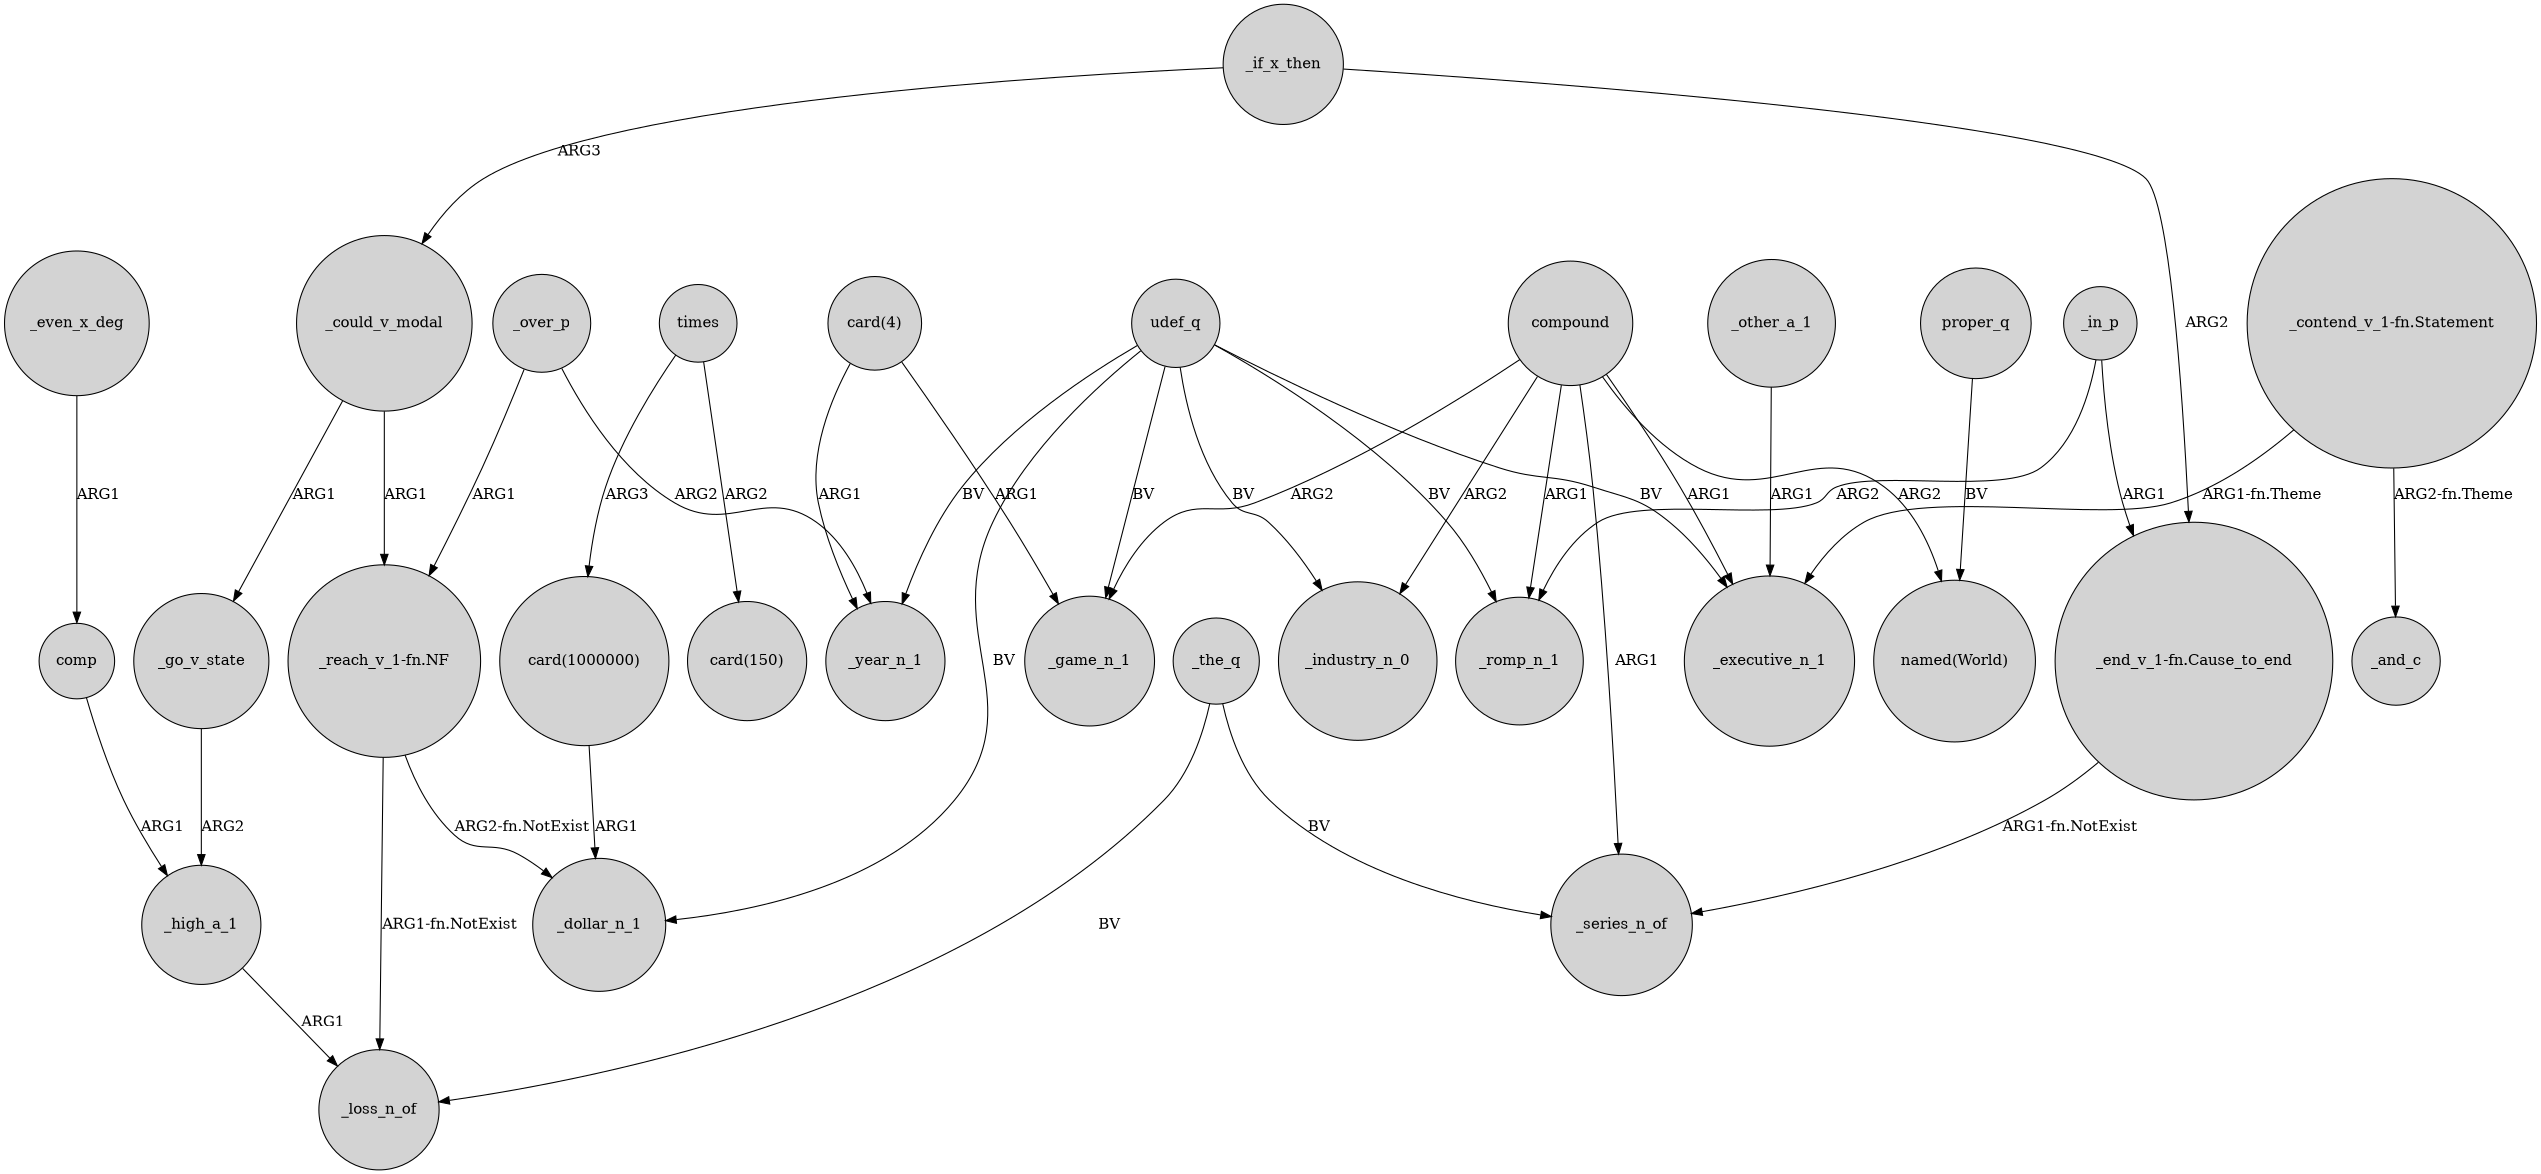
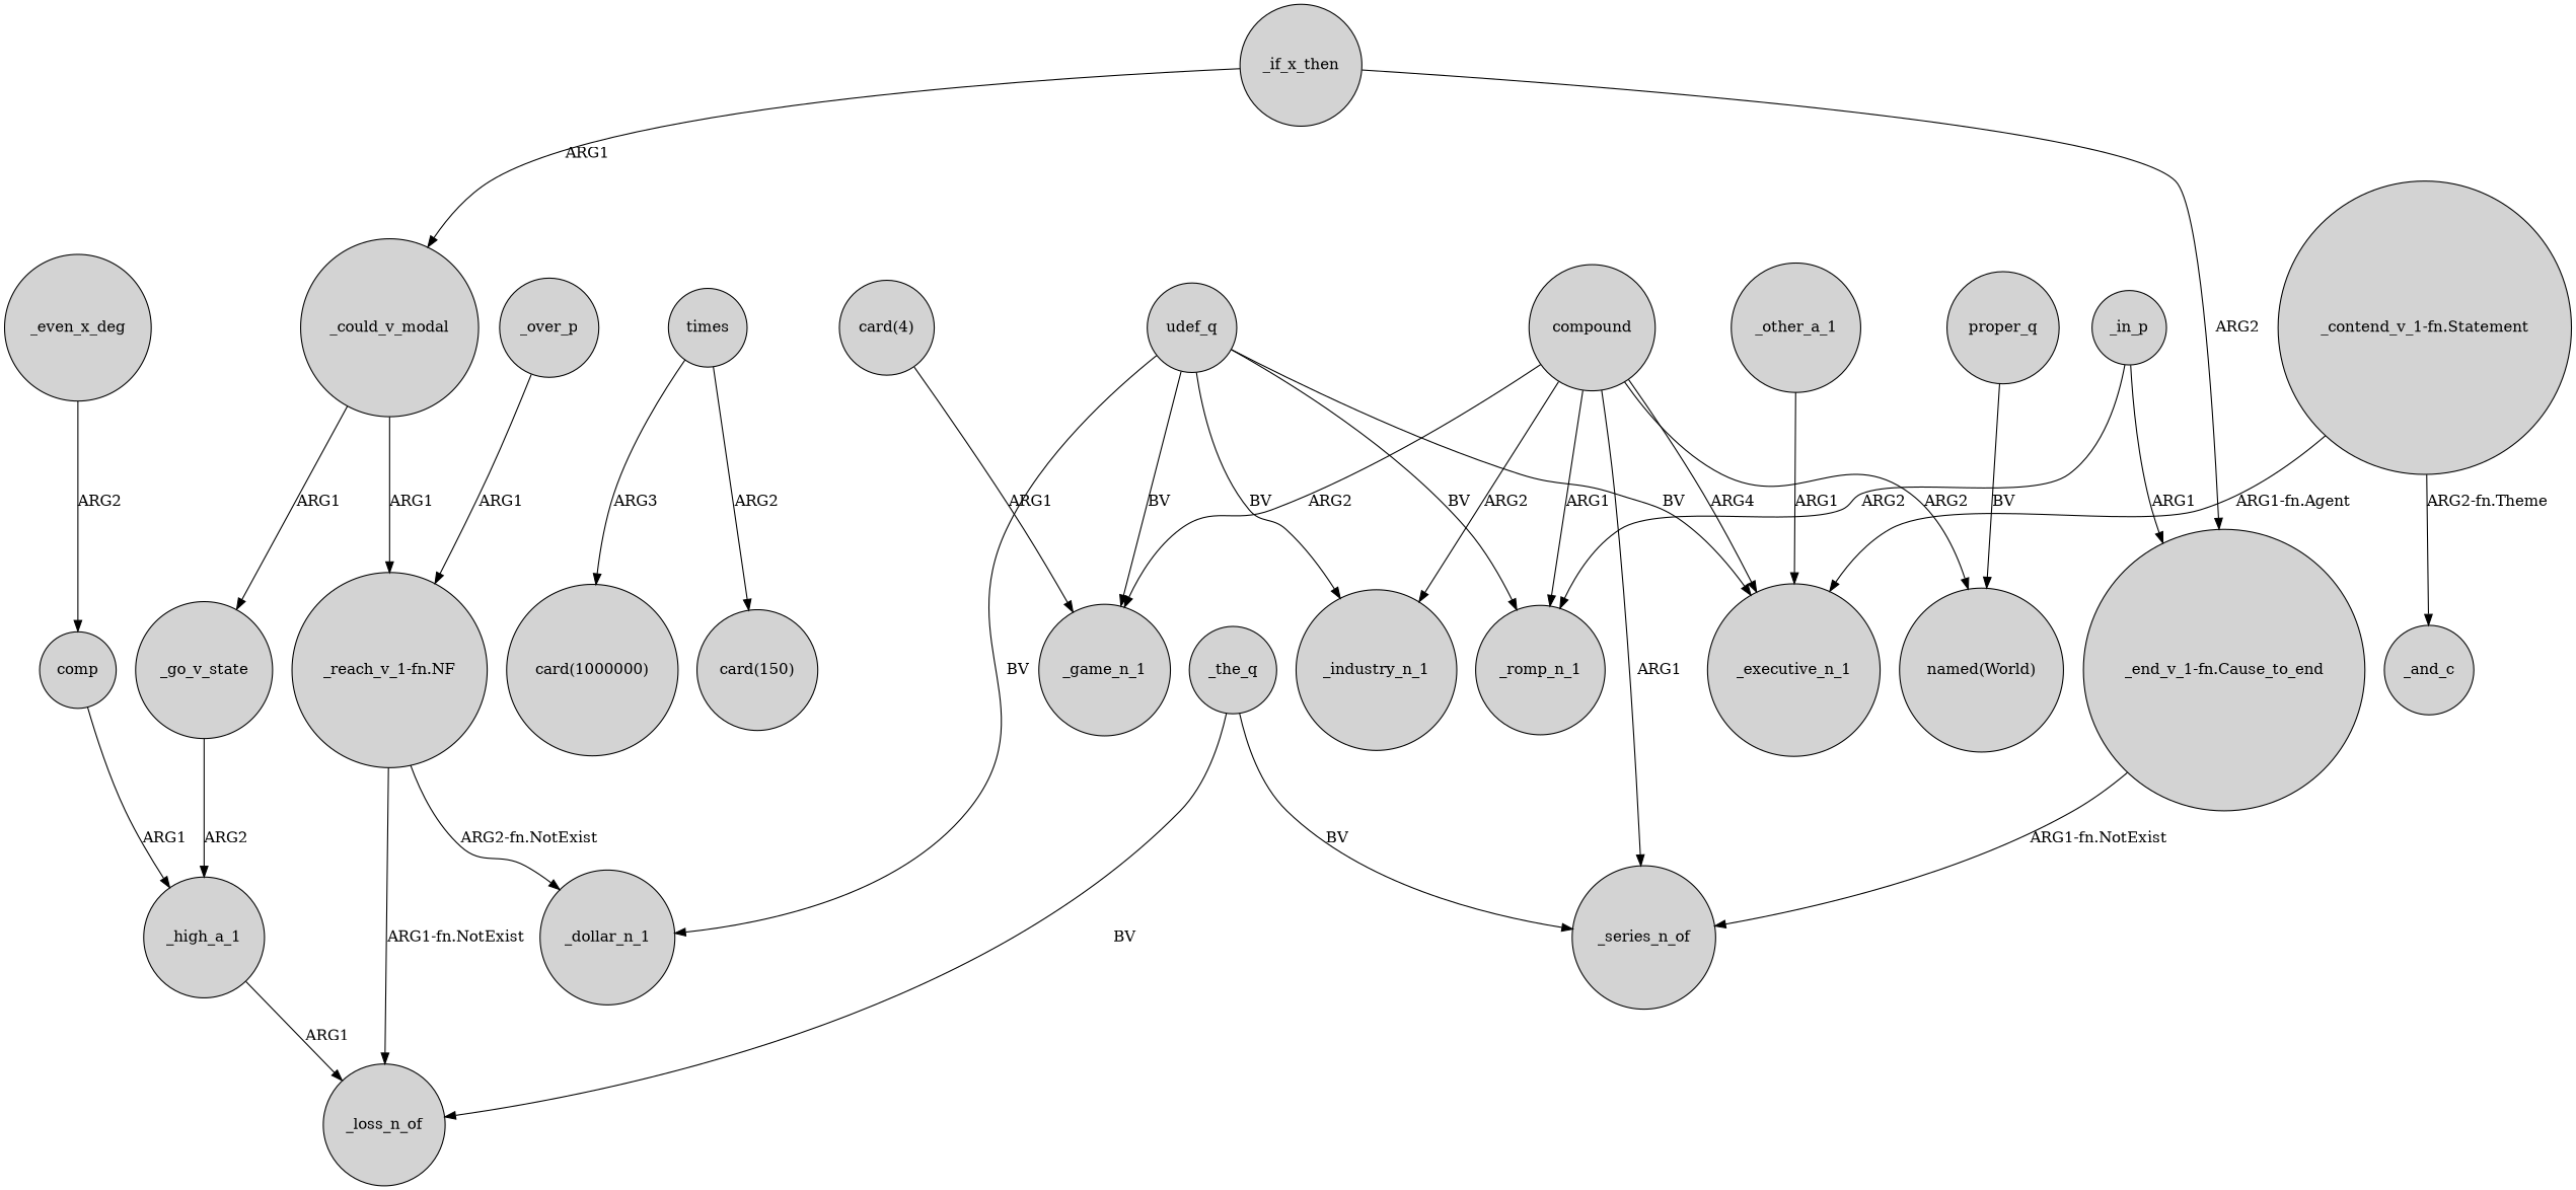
  digraph {
    node [shape=circle style=filled]
    "card(1000000)"
    _dollar_n_1
    "card(4)"
    _game_n_1
-   _year_n_1
    _if_x_then
    "_end_v_1-fn.Cause_to_end"
    _could_v_modal
    _series_n_of
    "_reach_v_1-fn.NF"
    _go_v_state
    compound
    _romp_n_1
    _executive_n_1
-   _industry_n_1 [label=_industry_n_0]
+   _industry_n_1
    "named(World)"
    udef_q
    "_contend_v_1-fn.Statement"
    _and_c
    _over_p
    _loss_n_of
    _high_a_1
    times
    n24 [label="card(150)"]
    comp
    _in_p
    _even_x_deg
    _the_q
    proper_q
    _other_a_1
-   "card(1000000)" -> _dollar_n_1 [label=ARG1]
    "card(4)" -> _game_n_1 [label=ARG1]
-   "card(4)" -> _year_n_1 [label=ARG1]
    _if_x_then -> "_end_v_1-fn.Cause_to_end" [label=ARG2]
-   _if_x_then -> _could_v_modal [label=ARG3]
+   _if_x_then -> _could_v_modal [label=ARG1]
    "_end_v_1-fn.Cause_to_end" -> _series_n_of [label="ARG1-fn.NotExist"]
    _could_v_modal -> "_reach_v_1-fn.NF" [label=ARG1]
    _could_v_modal -> _go_v_state [label=ARG1]
    "_reach_v_1-fn.NF" -> _dollar_n_1 [label="ARG2-fn.NotExist"]
    "_reach_v_1-fn.NF" -> _loss_n_of [label="ARG1-fn.NotExist"]
    _go_v_state -> _high_a_1 [label=ARG2]
    compound -> _game_n_1 [label=ARG2]
    compound -> _series_n_of [label=ARG1]
    compound -> _romp_n_1 [label=ARG1]
-   compound -> _executive_n_1 [label=ARG1]
+   compound -> _executive_n_1 [label=ARG4]
    compound -> _industry_n_1 [label=ARG2]
    compound -> "named(World)" [label=ARG2]
    udef_q -> _dollar_n_1 [label=BV]
    udef_q -> _game_n_1 [label=BV]
-   udef_q -> _year_n_1 [label=BV]
    udef_q -> _romp_n_1 [label=BV]
    udef_q -> _executive_n_1 [label=BV]
    udef_q -> _industry_n_1 [label=BV]
-   "_contend_v_1-fn.Statement" -> _executive_n_1 [label="ARG1-fn.Theme"]
+   "_contend_v_1-fn.Statement" -> _executive_n_1 [label="ARG1-fn.Agent"]
    "_contend_v_1-fn.Statement" -> _and_c [label="ARG2-fn.Theme"]
-   _over_p -> _year_n_1 [label=ARG2]
    _over_p -> "_reach_v_1-fn.NF" [label=ARG1]
    _high_a_1 -> _loss_n_of [label=ARG1]
    times -> "card(1000000)" [label=ARG3]
    times -> n24 [label=ARG2]
    comp -> _high_a_1 [label=ARG1]
    _in_p -> "_end_v_1-fn.Cause_to_end" [label=ARG1]
    _in_p -> _romp_n_1 [label=ARG2]
-   _even_x_deg -> comp [label=ARG1]
+   _even_x_deg -> comp [label=ARG2]
    _the_q -> _series_n_of [label=BV]
    _the_q -> _loss_n_of [label=BV]
    proper_q -> "named(World)" [label=BV]
    _other_a_1 -> _executive_n_1 [label=ARG1]
  }
